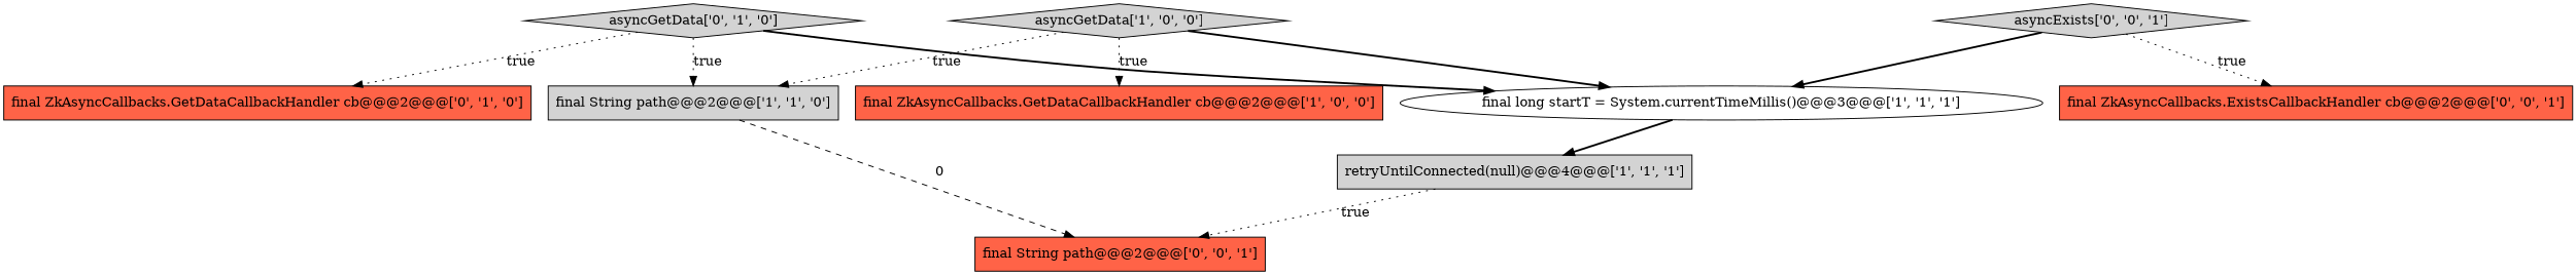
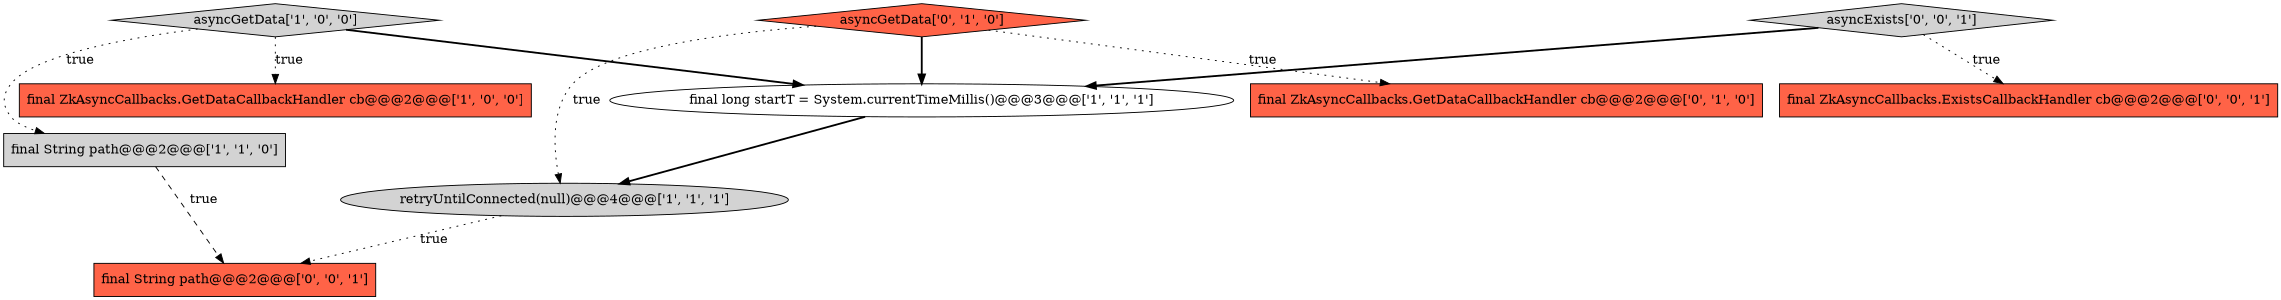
  digraph {
    node [fillcolor=lightgray shape=box style=filled]
    edge [style=dotted]
    n1 [fillcolor=tomato label="final String path@@@2@@@['0', '0', '1']"]
    n2 [label="final String path@@@2@@@['1', '1', '0']"]
-   n3 [label="retryUntilConnected(null)@@@4@@@['1', '1', '1']"]
-   n4 [label="asyncGetData['0', '1', '0']" shape=diamond]
+   n3 [label="retryUntilConnected(null)@@@4@@@['1', '1', '1']" shape=ellipse]
+   n4 [fillcolor=tomato label="asyncGetData['0', '1', '0']" shape=diamond]
    n5 [fillcolor=tomato label="final ZkAsyncCallbacks.GetDataCallbackHandler cb@@@2@@@['0', '1', '0']"]
    n6 [fillcolor=white label="final long startT = System.currentTimeMillis()@@@3@@@['1', '1', '1']" shape=ellipse]
    n7 [label="asyncGetData['1', '0', '0']" shape=diamond]
    n8 [fillcolor=tomato label="final ZkAsyncCallbacks.GetDataCallbackHandler cb@@@2@@@['1', '0', '0']"]
    n9 [label="asyncExists['0', '0', '1']" shape=diamond]
    n10 [fillcolor=tomato label="final ZkAsyncCallbacks.ExistsCallbackHandler cb@@@2@@@['0', '0', '1']"]
-   n2 -> n1 [label=0 style=dashed]
+   n2 -> n1 [label=true style=dashed]
    n3 -> n1 [label=true]
-   n4 -> n2 [label=true]
+   n4 -> n3 [label=true]
    n4 -> n5 [label=true]
    n4 -> n6 [style=bold]
    n6 -> n3 [style=bold]
    n7 -> n2 [label=true]
    n7 -> n6 [style=bold]
    n7 -> n8 [label=true]
    n9 -> n6 [style=bold]
    n9 -> n10 [label=true]
  }
